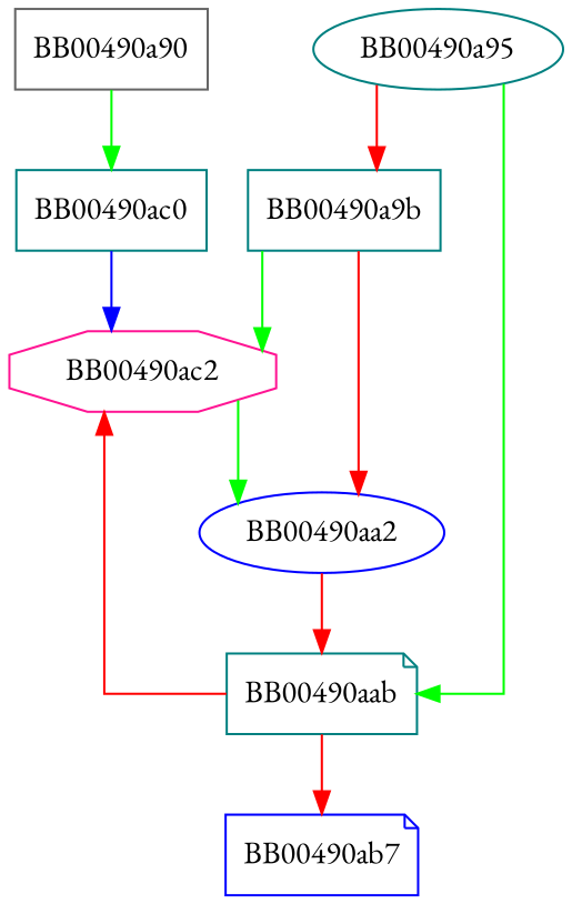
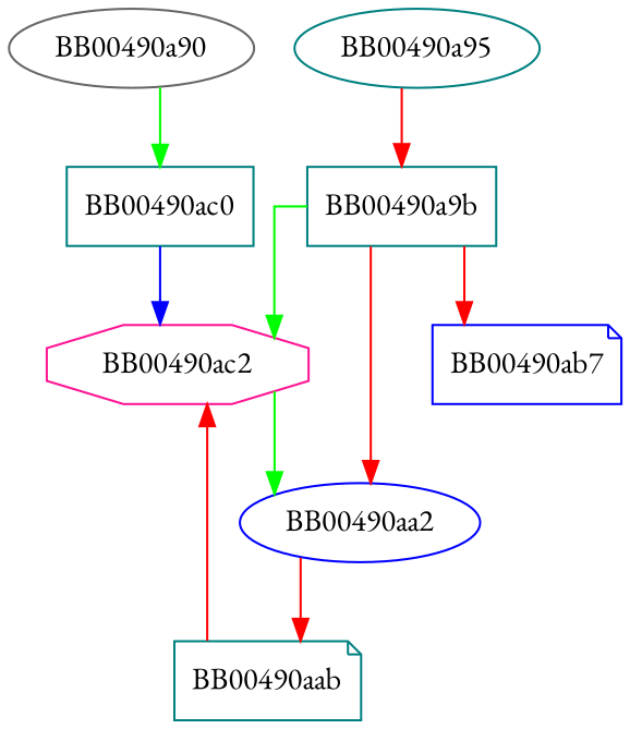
  digraph {
    fontname="EB Garamond"
    splines=ortho
    node [color=teal fontname="EB Garamond" shape=box]
    edge [color=red fontname="EB Garamond"]
-   BB00490a90 [color=gray40]
+   BB00490a90 [color=gray40 shape=ellipse]
    BB00490ac0
    BB00490ac2 [color=deeppink shape=octagon]
    BB00490a95 [shape=ellipse]
    BB00490aab [shape=note]
    BB00490a9b
    BB00490aa2 [color=blue shape=ellipse]
    BB00490ab7 [color=blue shape=note]
    BB00490a90 -> BB00490ac0 [color=green]
    BB00490ac0 -> BB00490ac2 [color=blue]
    BB00490ac2 -> BB00490aa2 [color=green]
-   BB00490a95 -> BB00490aab [color=green]
    BB00490a95 -> BB00490a9b
    BB00490aab -> BB00490ac2
-   BB00490aab -> BB00490ab7
+   BB00490a9b -> BB00490ab7
    BB00490a9b -> BB00490ac2 [color=green]
    BB00490a9b -> BB00490aa2
    BB00490aa2 -> BB00490aab
  }
